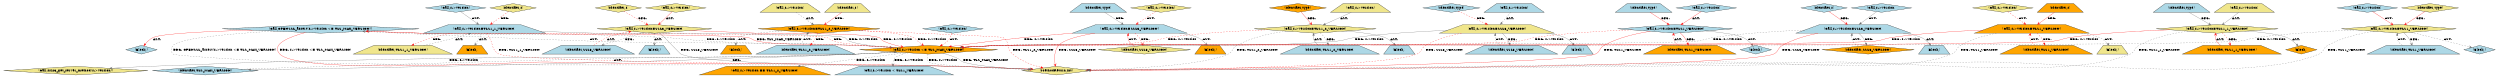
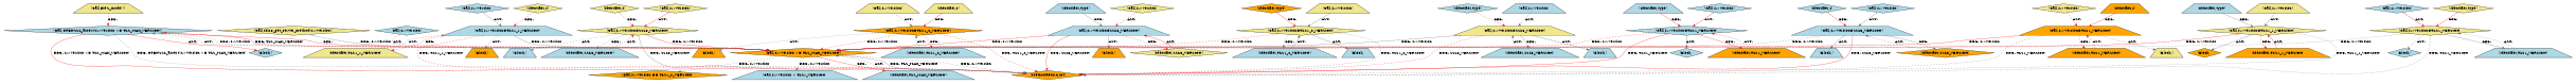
  digraph {
    node [fillcolor=lightblue shape=trapezium style=filled]
    edge [arrowhead=normal color=gray40 style=dashed]
    n1 [label="(Call,OPENSSL_assert(s->version <= TLS_MAX_VERSION))" shape=diamond]
    n2 [fillcolor=orange label="(Call,s->version <= TLS_MAX_VERSION)" shape=diamond]
    n3 [label="(Block,)" shape=diamond]
-   n4 [fillcolor=khaki label="(MethodReturn,int)" shape=diamond]
+   n4 [fillcolor=orange label="(MethodReturn,int)" shape=diamond]
    n5 [fillcolor=khaki label="(Call,ssl23_get_server_method(s->version))" shape=diamond]
-   n6 [label="(Identifier,TLS_MAX_VERSION)" shape=diamond]
-   n7 [fillcolor=orange label="(Call,s->version == TLS1_2_VERSION)"]
+   n6 [label="(Identifier,TLS_MAX_VERSION)"]
+   n7 [fillcolor=orange label="(Call,s->version == TLS1_2_VERSION)" shape=diamond]
    n8 [label="(Call,s->version < TLS1_VERSION)"]
    n9 [label="(Call,s->version=TLS1_1_VERSION)"]
    n10 [fillcolor=orange label="(Block,)"]
    n11 [fillcolor=khaki label="(Identifier,TLS1_1_VERSION)"]
    n12 [fillcolor=khaki label="(Call,s->version=SSL3_VERSION)" shape=diamond]
    n13 [label="(Block,)"]
    n14 [label="(Identifier,SSL3_VERSION)"]
    n15 [fillcolor=orange label="(Call,s->version=TLS1_2_VERSION)" shape=diamond]
    n16 [label="(Identifier,TLS1_2_VERSION)"]
    n17 [fillcolor=orange label="(Block,)"]
    n18 [label="(Call,s->version=SSL3_VERSION)"]
    n19 [fillcolor=orange label="(Block,)"]
    n20 [fillcolor=khaki label="(Identifier,SSL3_VERSION)" shape=diamond]
    n21 [fillcolor=khaki label="(Call,s->version=TLS1_2_VERSION)" shape=diamond]
    n22 [label="(Identifier,TLS1_2_VERSION)"]
    n23 [label="(Block,)"]
    n24 [fillcolor=khaki label="(Call,s->version=SSL3_VERSION)"]
    n25 [label="(Block,)"]
    n26 [label="(Identifier,SSL3_VERSION)"]
    n27 [label="(Call,s->version=TLS1_VERSION)" shape=diamond]
    n28 [label="(Block,)" shape=diamond]
    n29 [fillcolor=orange label="(Identifier,TLS1_VERSION)"]
    n30 [label="(Call,s->version=SSL3_VERSION)"]
    n31 [fillcolor=orange label="(Identifier,SSL3_VERSION)" shape=diamond]
    n32 [label="(Block,)"]
    n33 [fillcolor=orange label="(Call,s->version=TLS1_VERSION)"]
    n34 [fillcolor=orange label="(Identifier,TLS1_VERSION)"]
    n35 [fillcolor=khaki label="(Block,)"]
    n36 [fillcolor=khaki label="(Call,s->version=TLS1_1_VERSION)" shape=diamond]
    n37 [fillcolor=orange label="(Block,)" shape=diamond]
    n38 [fillcolor=orange label="(Identifier,TLS1_1_VERSION)"]
    n39 [fillcolor=khaki label="(Call,s->version=TLS1_VERSION)" shape=diamond]
    n40 [label="(Identifier,TLS1_VERSION)"]
    n41 [label="(Block,)" shape=diamond]
    n42 [fillcolor=khaki label="(Call,s->version)"]
    n43 [label="(Identifier,type)"]
    n44 [label="(Identifier,s)" shape=diamond]
    n45 [label="(Identifier,type)"]
    n46 [label="(Call,s->version)" shape=diamond]
    n47 [label="(Identifier,type)"]
    n48 [fillcolor=khaki label="(Call,s->version)" shape=diamond]
    n49 [fillcolor=khaki label="(Call,s->version)" shape=diamond]
    n50 [label="(Call,s->version)" shape=diamond]
    n51 [fillcolor=khaki label="(Call,s->version)"]
    n52 [label="(Call,s->version)" shape=diamond]
    n53 [fillcolor=orange label="(Identifier,s)"]
    n54 [label="(Call,s->version)" shape=diamond]
    n55 [fillcolor=khaki label="(Identifier,s)" shape=diamond]
    n56 [label="(Identifier,type)" shape=diamond]
    n57 [fillcolor=khaki label="(Identifier,s)" shape=diamond]
    n58 [label="(Call,s->version)" shape=diamond]
    n59 [label="(Call,s->version)"]
+   n60 [fillcolor=khaki label="(Call,FIPS_mode())"]
    n61 [fillcolor=khaki label="(Identifier,type)" shape=diamond]
    n62 [fillcolor=khaki label="(Call,s->version)" shape=diamond]
    n63 [fillcolor=khaki label="(Identifier,s)"]
    n64 [fillcolor=orange label="(Identifier,type)" shape=diamond]
    n65 [fillcolor=khaki label="(Call,s->version)"]
-   n1 -> n2 [arrowhead=vee color=red label="CFG: "]
+   n1 -> n2 [arrowhead=vee color=red label="CFG: " style=solid]
    n1 -> n3 [color=red label="AST: " style=solid]
    n1 -> n4 [arrowhead=vee color=red label="DDG: s->version <= TLS_MAX_VERSION" style=solid]
    n1 -> n4 [label="DDG: OPENSSL_assert(s->version <= TLS_MAX_VERSION)"]
    n2 -> n1 [arrowhead=vee label="AST: "]
    n2 -> n1 [arrowhead=vee label="DDG: s->version"]
    n2 -> n1 [arrowhead=vee color=red label="DDG: TLS_MAX_VERSION" style=solid]
    n2 -> n4 [arrowhead=vee label="DDG: s->version"]
    n2 -> n4 [label="DDG: TLS_MAX_VERSION" style=solid]
-   n2 -> n5 [arrowhead=vee label="DDG: s->version" style=solid]
-   n2 -> n6 [label="CFG: " style=solid]
+   n5 -> n2 [arrowhead=vee label="DDG: s->version" style=solid]
+   n2 -> n6 [color=red label="CFG: " style=solid]
    n2 -> n7 [label="DDG: s->version"]
    n2 -> n8 [arrowhead=vee label="DDG: s->version"]
    n6 -> n2 [label="AST: "]
    n9 -> n2 [label="DDG: s->version" style=solid]
    n9 -> n4 [arrowhead=vee color=red label="DDG: TLS1_1_VERSION"]
    n9 -> n10 [arrowhead=vee label="AST: "]
    n9 -> n11 [color=red label="CFG: "]
    n11 -> n9 [label="AST: "]
    n12 -> n2 [arrowhead=vee color=red label="DDG: s->version" style=solid]
    n12 -> n4 [label="DDG: SSL3_VERSION" style=solid]
    n12 -> n13 [arrowhead=vee label="AST: "]
    n12 -> n14 [arrowhead=vee label="CFG: "]
    n14 -> n12 [arrowhead=vee color=red label="AST: "]
    n15 -> n2 [arrowhead=vee color=red label="DDG: s->version"]
    n15 -> n4 [color=red label="DDG: TLS1_2_VERSION"]
    n15 -> n16 [color=red label="CFG: "]
    n15 -> n17 [arrowhead=vee label="AST: "]
    n16 -> n15 [label="AST: "]
    n18 -> n2 [color=red label="DDG: s->version" style=solid]
    n18 -> n4 [arrowhead=vee color=red label="DDG: SSL3_VERSION" style=solid]
    n18 -> n19 [arrowhead=vee label="AST: " style=solid]
    n18 -> n20 [arrowhead=vee color=red label="CFG: "]
    n20 -> n18 [color=red label="AST: " style=solid]
    n21 -> n2 [color=red label="DDG: s->version"]
    n21 -> n4 [label="DDG: TLS1_2_VERSION"]
    n21 -> n22 [label="CFG: "]
    n21 -> n23 [label="AST: " style=solid]
    n22 -> n21 [label="AST: " style=solid]
    n24 -> n2 [arrowhead=vee label="DDG: s->version" style=solid]
    n24 -> n4 [color=red label="DDG: SSL3_VERSION"]
    n24 -> n25 [label="AST: " style=solid]
    n24 -> n26 [label="CFG: " style=solid]
    n26 -> n24 [label="AST: "]
    n27 -> n2 [color=red label="DDG: s->version"]
    n27 -> n4 [color=red label="DDG: TLS1_VERSION" style=solid]
    n27 -> n28 [label="AST: " style=solid]
    n27 -> n29 [color=red label="CFG: " style=solid]
    n29 -> n27 [arrowhead=vee color=red label="AST: "]
    n30 -> n2 [label="DDG: s->version"]
    n30 -> n4 [color=red label="DDG: SSL3_VERSION" style=solid]
    n30 -> n31 [label="CFG: " style=solid]
    n30 -> n32 [label="AST: " style=solid]
    n31 -> n30 [label="AST: "]
    n33 -> n2 [color=red label="DDG: s->version" style=solid]
    n33 -> n4 [arrowhead=vee label="DDG: TLS1_VERSION"]
    n33 -> n34 [color=red label="CFG: "]
    n33 -> n35 [label="AST: "]
    n34 -> n33 [arrowhead=vee color=red label="AST: "]
    n36 -> n2 [arrowhead=vee color=red label="DDG: s->version" style=solid]
    n36 -> n4 [label="DDG: TLS1_1_VERSION"]
    n36 -> n37 [label="AST: " style=solid]
    n36 -> n38 [arrowhead=vee color=red label="CFG: "]
    n38 -> n36 [arrowhead=vee color=red label="AST: " style=solid]
    n39 -> n2 [arrowhead=vee label="DDG: s->version"]
    n39 -> n4 [label="DDG: TLS1_VERSION"]
    n39 -> n40 [arrowhead=vee label="CFG: " style=solid]
    n39 -> n41 [arrowhead=vee label="AST: "]
    n40 -> n39 [label="AST: "]
    n42 -> n15 [label="AST: "]
    n43 -> n36 [arrowhead=vee label="CFG: " style=solid]
    n44 -> n30 [arrowhead=vee color=red label="CFG: " style=solid]
    n45 -> n18 [arrowhead=vee label="CFG: " style=solid]
    n46 -> n2 [color=red label="AST: "]
    n47 -> n27 [color=red label="CFG: " style=solid]
    n48 -> n33 [arrowhead=vee color=red label="AST: "]
    n49 -> n18 [arrowhead=vee color=red label="AST: "]
    n50 -> n27 [color=red label="AST: " style=solid]
    n51 -> n36 [arrowhead=vee label="AST: " style=solid]
    n52 -> n9 [arrowhead=vee label="AST: " style=solid]
    n53 -> n33 [arrowhead=vee color=red label="CFG: " style=solid]
    n54 -> n39 [arrowhead=vee color=red label="AST: " style=solid]
    n55 -> n9 [arrowhead=vee color=red label="CFG: "]
    n56 -> n24 [color=red label="CFG: "]
    n57 -> n12 [arrowhead=vee color=red label="CFG: "]
    n58 -> n30 [label="AST: " style=solid]
    n59 -> n24 [label="AST: "]
+   n60 -> n1 [color=red label="CFG: "]
    n61 -> n39 [arrowhead=vee color=red label="CFG: " style=solid]
    n62 -> n12 [arrowhead=vee color=red label="AST: " style=solid]
    n63 -> n15 [arrowhead=vee color=red label="CFG: " style=solid]
    n64 -> n21 [arrowhead=vee color=red label="CFG: " style=solid]
    n65 -> n21 [label="AST: " style=solid]
  }
